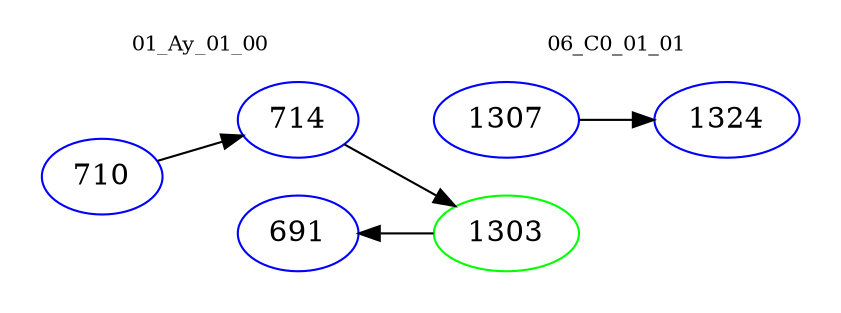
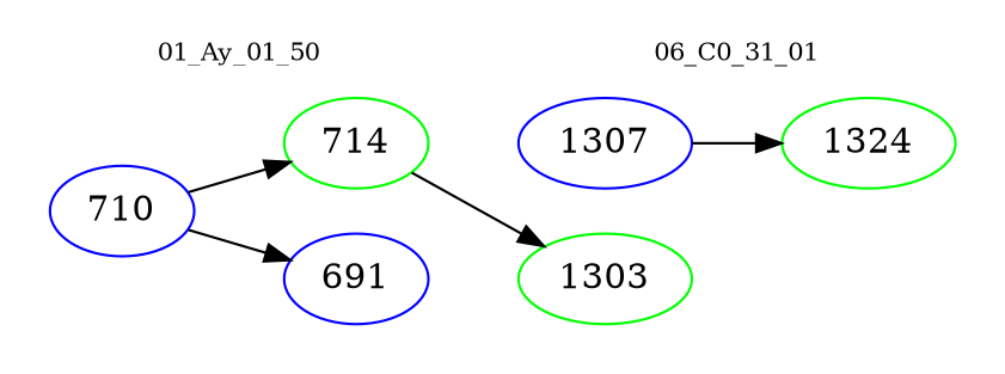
  digraph {
    fontname="DejaVu Serif"
    rankdir=LR
    node [color=blue fontname="DejaVu Serif"]
    edge [color=black fontname="DejaVu Serif"]
    n1 [label=710]
    n2 [label=691]
-   n3 [label=714]
+   n3 [color=green label=714]
    n4 [label=1307]
    n5 [color=green label=1303]
-   n6 [label=1324]
+   n6 [color=green label=1324]
    subgraph cluster_1 {
      color=white
      fontsize=10
-     label="01_Ay_01_00"
+     label="01_Ay_01_50"
      n1
      n2
      n3
    }
    subgraph cluster_2 {
      color=white
      fontsize=10
-     label="06_C0_01_01"
+     label="06_C0_31_01"
      n4
      n5
      n6
    }
-   n5 -> n2
+   n1 -> n2
    n1 -> n3
    n3 -> n5
    n4 -> n6
  }
